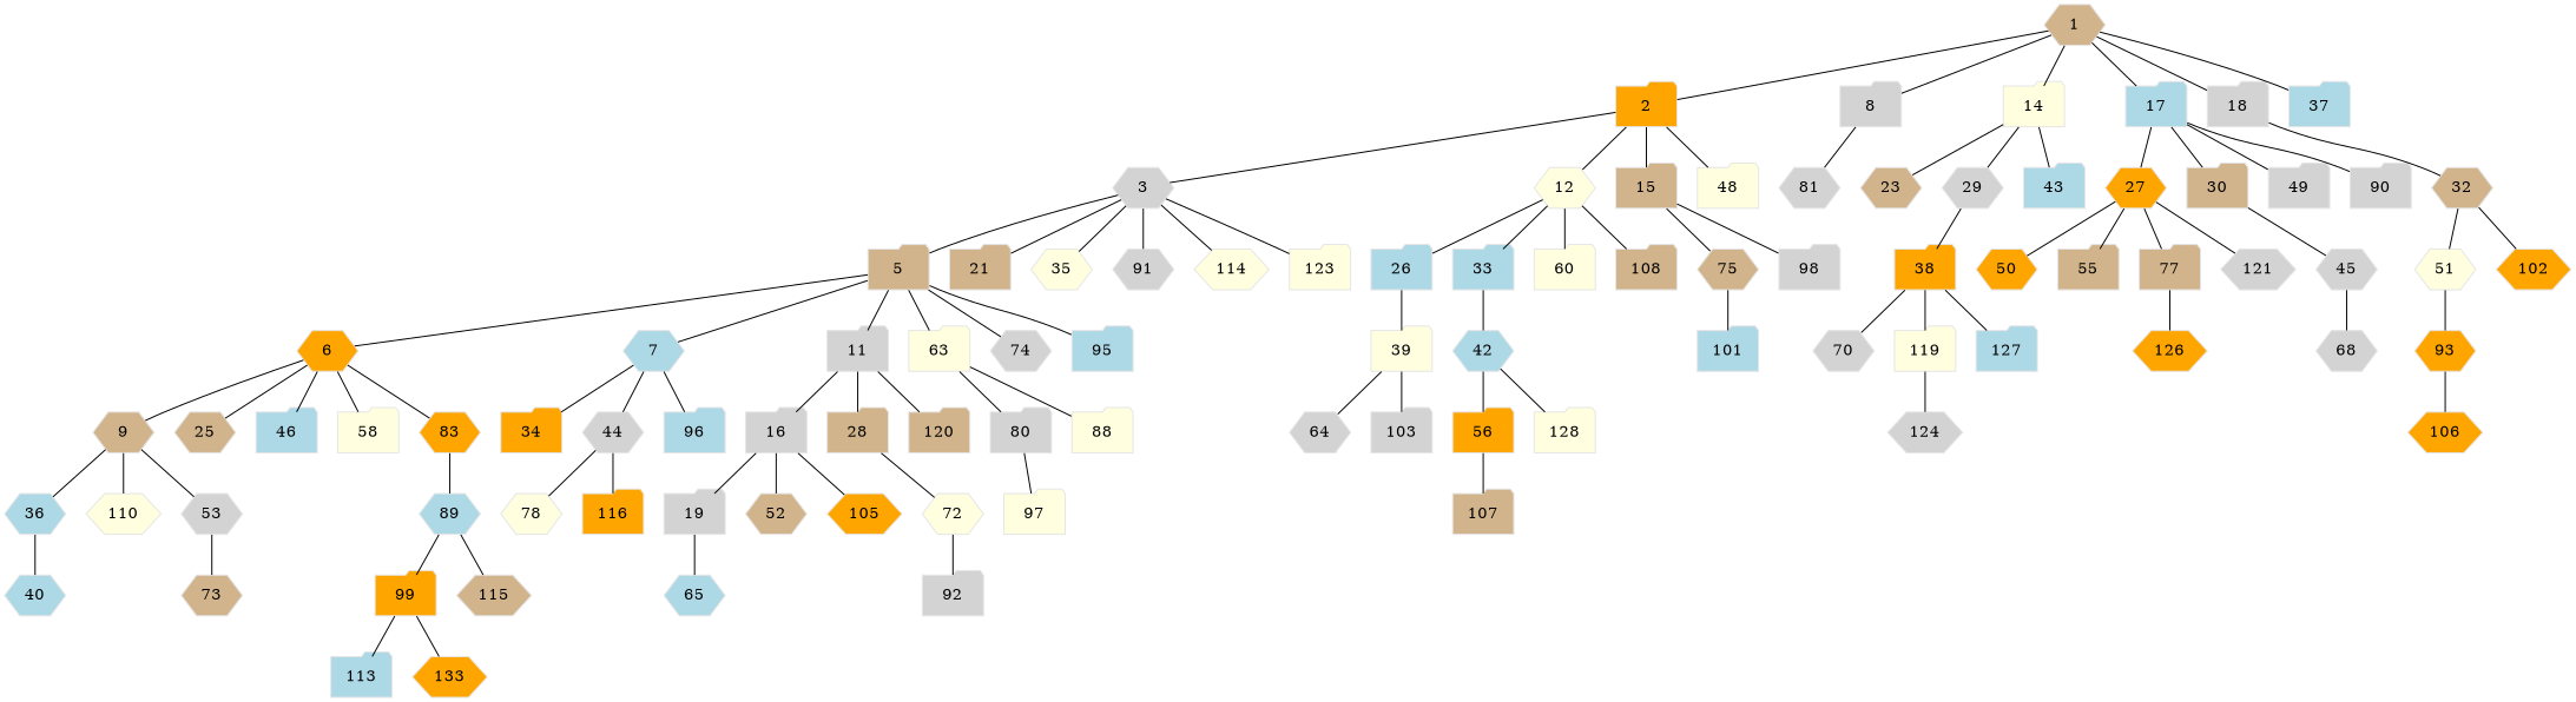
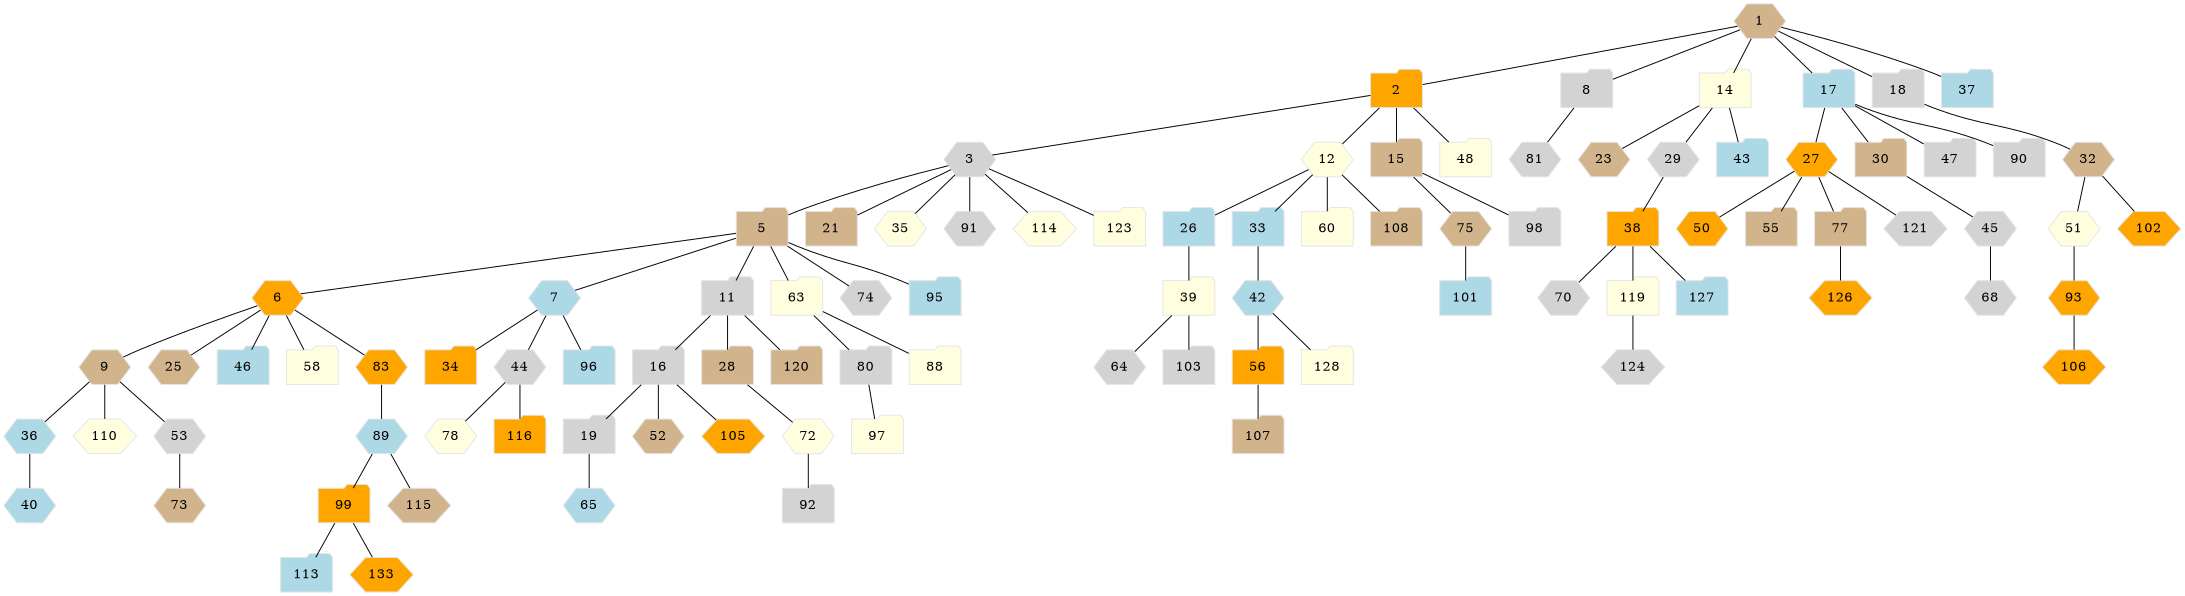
  graph {
    node [color=gray90 fillcolor=lightgrey shape=folder style=filled]
    1 [fillcolor=tan shape=hexagon super="+10"]
    2 [fillcolor=orange super="+129"]
    8
    14 [fillcolor=lightyellow super="+82"]
    17 [fillcolor=lightblue super="+20"]
    18
    37 [fillcolor=lightblue super="+59"]
    3 [shape=hexagon super="+4"]
    12 [fillcolor=lightyellow shape=hexagon super="+85"]
    15 [fillcolor=tan super="+131"]
    48 [fillcolor=lightyellow super="+132"]
    81 [shape=hexagon super="+94"]
    23 [fillcolor=tan shape=hexagon super="+109"]
    29 [shape=hexagon super="+117"]
    43 [fillcolor=lightblue]
    27 [fillcolor=orange shape=hexagon super="+61"]
    30 [fillcolor=tan]
-   47 [label=49]
+   47
    90
    32 [fillcolor=tan shape=hexagon super="+86"]
    5 [fillcolor=tan super="+122"]
    21 [fillcolor=tan]
    35 [fillcolor=lightyellow shape=hexagon super="+41"]
    91 [shape=hexagon]
    114 [fillcolor=lightyellow shape=hexagon]
    123 [fillcolor=lightyellow]
    26 [fillcolor=lightblue super="+125"]
    33 [fillcolor=lightblue]
    60 [fillcolor=lightyellow]
    108 [fillcolor=tan]
    75 [fillcolor=tan shape=hexagon]
    98
    6 [fillcolor=orange shape=hexagon super="+13"]
    7 [fillcolor=lightblue shape=hexagon super="+67"]
    11 [super="+22"]
    63 [fillcolor=lightyellow super="+76"]
    74 [shape=hexagon]
    95 [fillcolor=lightblue]
    9 [fillcolor=tan shape=hexagon super="+57"]
    25 [fillcolor=tan shape=hexagon]
    46 [fillcolor=lightblue]
    58 [fillcolor=lightyellow super="+134"]
    83 [fillcolor=orange shape=hexagon]
    34 [fillcolor=orange]
    44 [shape=hexagon]
    96 [fillcolor=lightblue super="+104"]
    16 [super="+49"]
    28 [fillcolor=tan super="+31"]
    120 [fillcolor=tan]
    80 [super="+112"]
    88 [fillcolor=lightyellow]
    36 [fillcolor=lightblue shape=hexagon]
    110 [fillcolor=lightyellow shape=hexagon]
    53 [shape=hexagon super="+79"]
    89 [fillcolor=lightblue shape=hexagon]
    78 [fillcolor=lightyellow shape=hexagon]
    116 [fillcolor=orange]
    40 [fillcolor=lightblue shape=hexagon]
    19 [super="+24"]
    52 [fillcolor=tan shape=hexagon]
    105 [fillcolor=orange shape=hexagon]
    72 [fillcolor=lightyellow shape=hexagon super="+100"]
    39 [fillcolor=lightyellow super="+66"]
    42 [fillcolor=lightblue shape=hexagon super="+54"]
    38 [fillcolor=orange super="+62"]
    101 [fillcolor=lightblue super="+111"]
    65 [fillcolor=lightblue shape=hexagon super="+130"]
    50 [fillcolor=orange shape=hexagon super="+118"]
    55 [fillcolor=tan]
    77 [fillcolor=tan super="+84"]
    121 [shape=hexagon]
    45 [shape=hexagon]
    51 [fillcolor=lightyellow shape=hexagon]
    102 [fillcolor=orange shape=hexagon]
    64 [shape=hexagon super="+71"]
    103
    126 [fillcolor=orange shape=hexagon]
    92
    70 [shape=hexagon]
    119 [fillcolor=lightyellow]
    127 [fillcolor=lightblue]
    68 [shape=hexagon super="+69"]
    93 [fillcolor=orange shape=hexagon]
    56 [fillcolor=orange super="+87"]
    128 [fillcolor=lightyellow]
    73 [fillcolor=tan shape=hexagon]
    124 [shape=hexagon]
    107 [fillcolor=tan super="+135"]
    106 [fillcolor=orange shape=hexagon]
    97 [fillcolor=lightyellow]
    99 [fillcolor=orange]
    115 [fillcolor=tan shape=hexagon]
    113 [fillcolor=lightblue]
    133 [fillcolor=orange shape=hexagon]
    1 -- 2
    1 -- 8
    1 -- 14
    1 -- 17
    1 -- 18
    1 -- 37
    2 -- 3
    2 -- 12
    2 -- 15
    2 -- 48
    8 -- 81
    14 -- 23
    14 -- 29
    14 -- 43
    17 -- 27
    17 -- 30
    17 -- 47
    17 -- 90
    18 -- 32
    3 -- 5
    3 -- 21
    3 -- 35
    3 -- 91
    3 -- 114
    3 -- 123
    12 -- 26
    12 -- 33
    12 -- 60
    12 -- 108
    15 -- 75
    15 -- 98
    29 -- 38
    27 -- 50
    27 -- 55
    27 -- 77
    27 -- 121
    30 -- 45
    32 -- 51
    32 -- 102
    5 -- 6
    5 -- 7
    5 -- 11
    5 -- 63
    5 -- 74
    5 -- 95
    26 -- 39
    33 -- 42
    75 -- 101
    6 -- 9
    6 -- 25
    6 -- 46
    6 -- 58
    6 -- 83
    7 -- 34
    7 -- 44
    7 -- 96
    11 -- 16
    11 -- 28
    11 -- 120
    63 -- 80
    63 -- 88
    9 -- 36
    9 -- 110
    9 -- 53
    83 -- 89
    44 -- 78
    44 -- 116
    16 -- 19
    16 -- 52
    16 -- 105
    28 -- 72
    80 -- 97
    36 -- 40
    53 -- 73
    89 -- 99
    89 -- 115
    19 -- 65
    72 -- 92
    39 -- 64
    39 -- 103
    42 -- 56
    42 -- 128
    38 -- 70
    38 -- 119
    38 -- 127
    77 -- 126
    45 -- 68
    51 -- 93
    119 -- 124
    93 -- 106
    56 -- 107
    99 -- 113
    99 -- 133
  }
